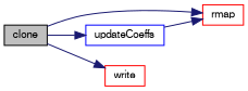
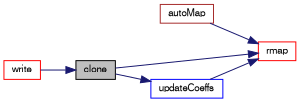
  digraph {
    rankdir=LR
    node [color=red fontname=FreeSans fontsize=10 shape=record]
    edge [color=midnightblue fontname=FreeSans fontsize=10 labelfontname=FreeSans labelfontsize=10 style=solid]
    n1 [color=black fillcolor=grey75 fontcolor=black height=0.2 label=clone style=filled width=0.4]
    n2 [height=0.2 label=rmap width=0.4]
    n3 [color=blue height=0.2 label=updateCoeffs width=0.4]
    n4 [height=0.2 label=write width=0.4]
+   n5 [color=brown height=0.2 label=autoMap width=0.4]
    n1 -> n2
    n1 -> n3
-   n1 -> n4
+   n4 -> n1
    n3 -> n2
+   n5 -> n2
  }
